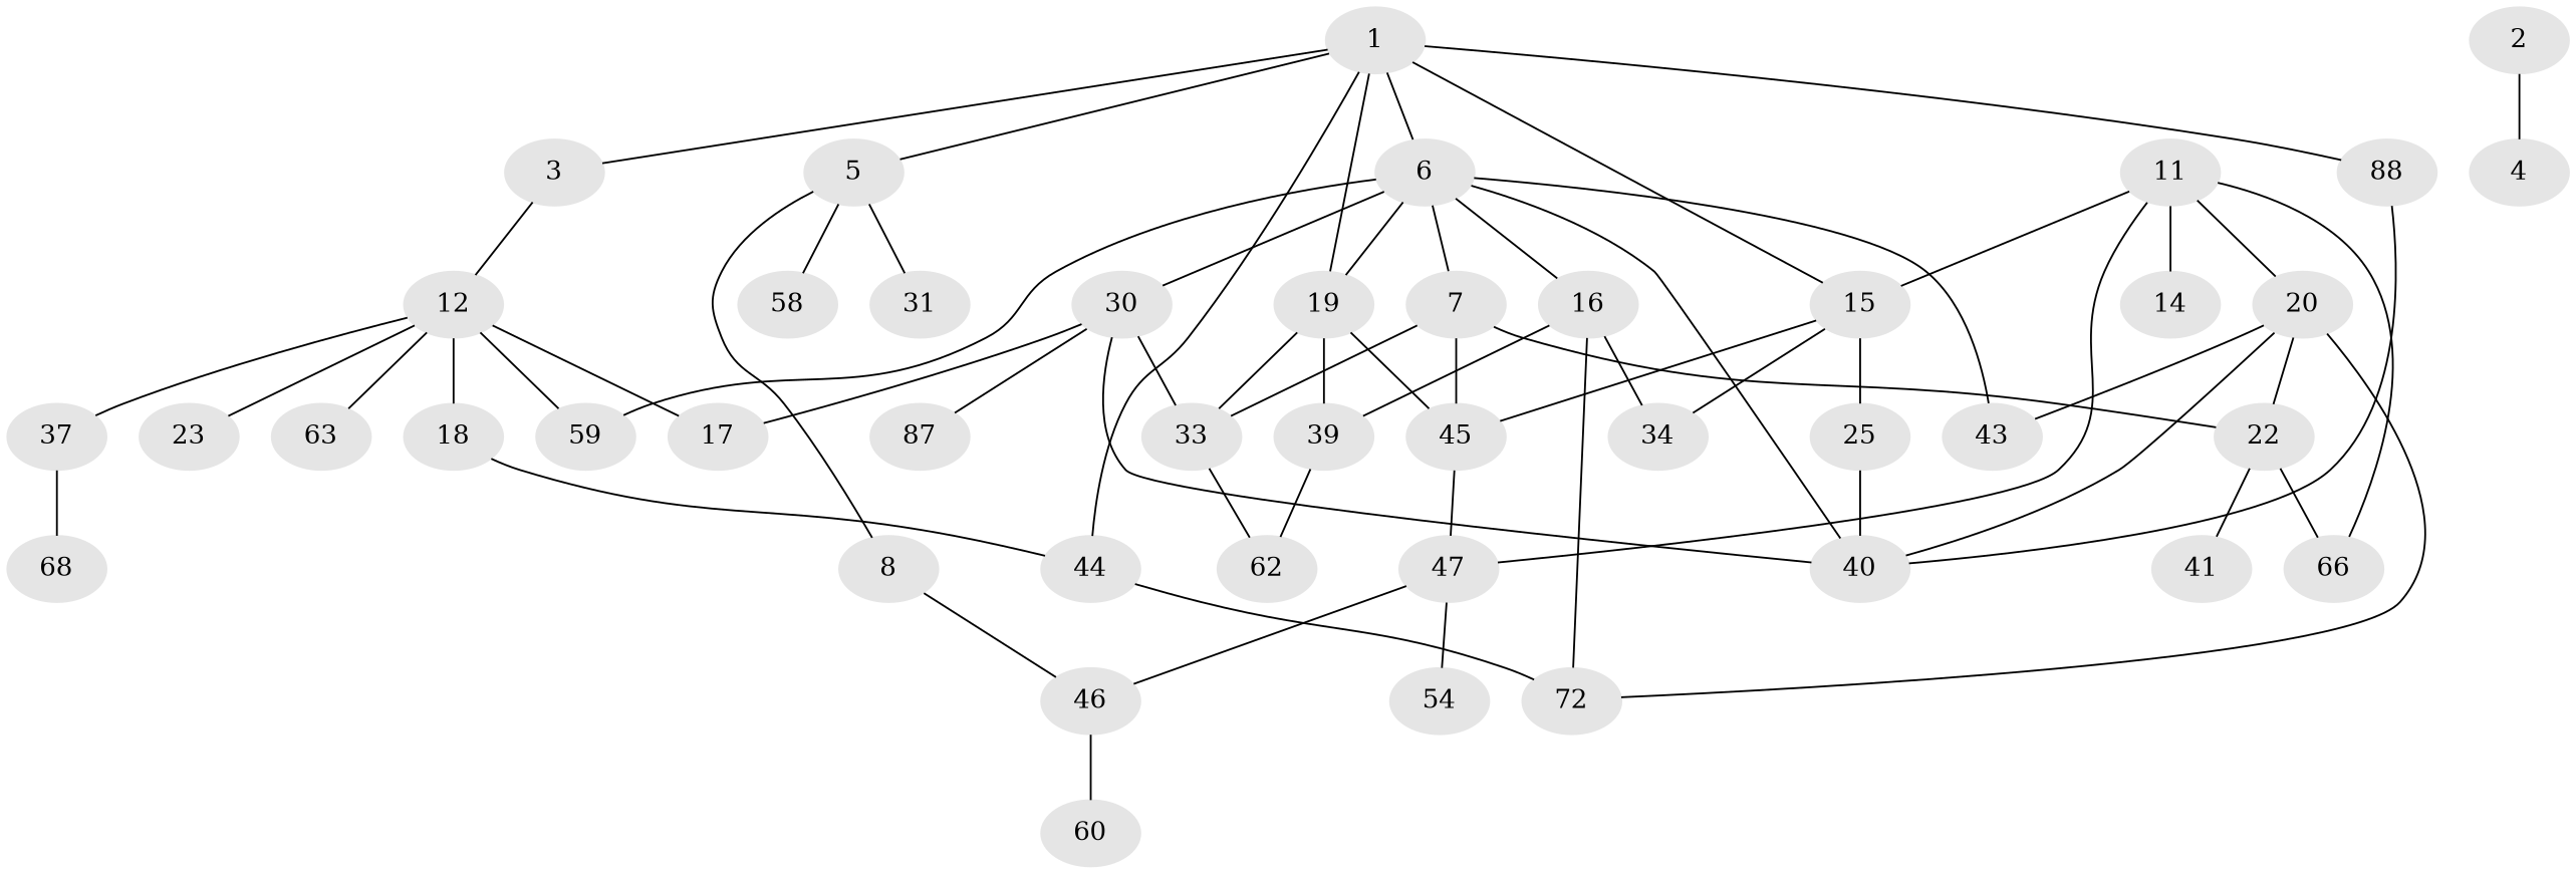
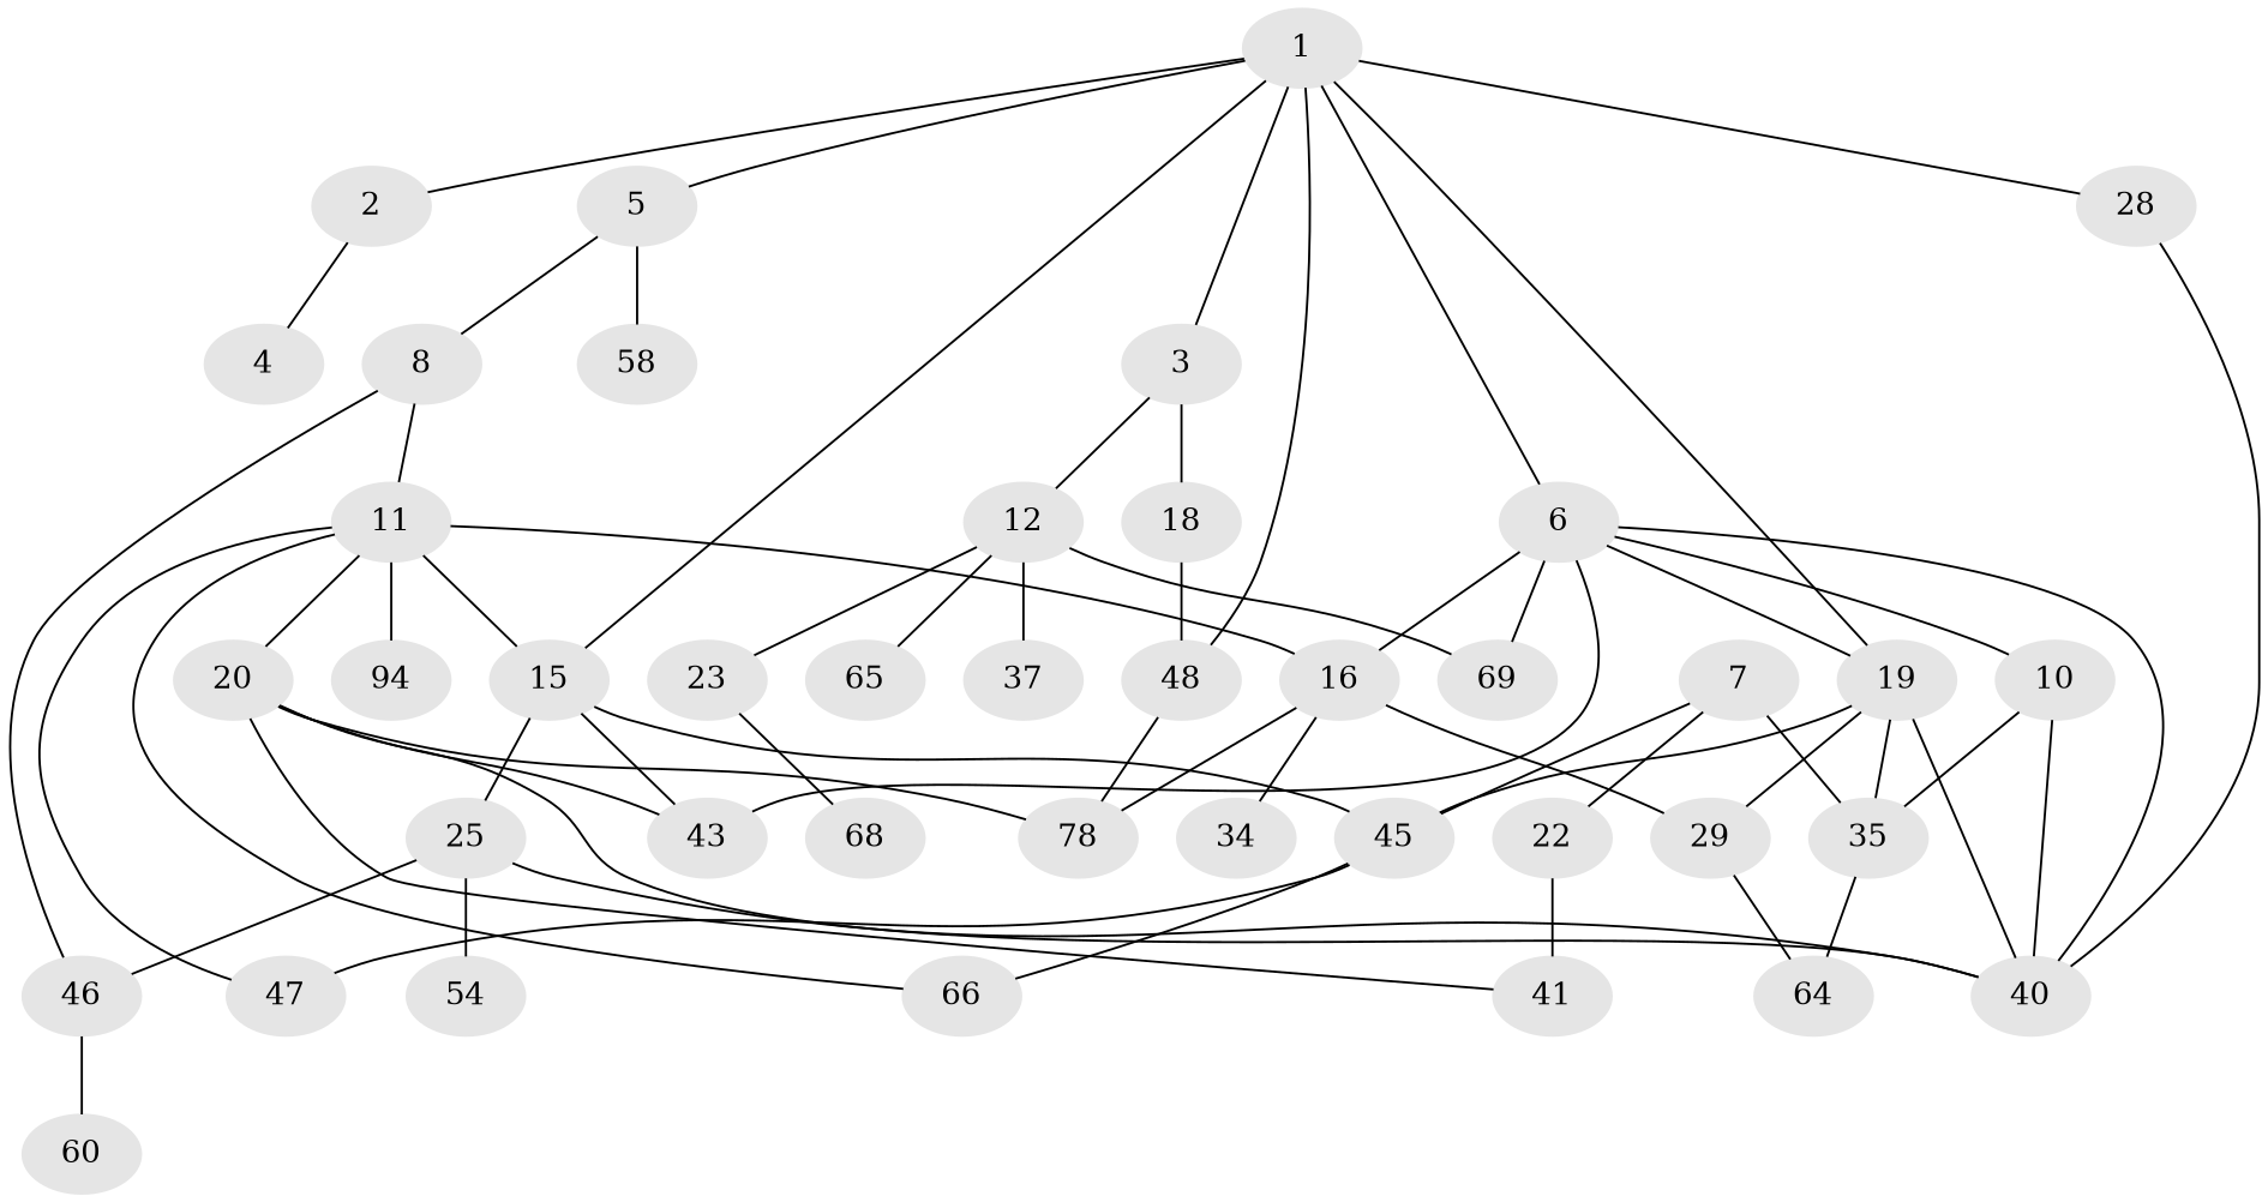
  graph {
    node [color=gray90 style=filled]
    1 [super="+21"]
    2
    3
    5
    6 [super="+9"]
    15 [super="+30+32"]
    19 [super="+56+49+75"]
-   28 [super="+78+55" label=88]
-   48 [label=44]
+   28 [super="+78+55"]
+   48
    4 [super="+67"]
    12 [super="+27"]
    8 [super="+24"]
-   31 [super="+76+84"]
    58
    7
-   10 [super="+26" label=30]
+   10 [super="+26"]
    16 [super="+51+77"]
    40 [super="+53"]
    43
-   59 [super="+70"]
+   59 [super="+70" label=69]
    45 [super="+82"]
    25
    34
-   33 [super="+35+42"]
-   39
-   72
-   17 [super="+57"]
+   33 [super="+35+42" label=35]
+   39 [label=29]
+   72 [label=78]
    18 [super="+52"]
    23
    37 [super="+60"]
-   63
+   63 [label=65]
    11 [super="+13+38"]
    46
    22
-   87
    66
    41
-   62 [super="+71"]
+   62 [super="+71" label=64]
    47
-   14
+   14 [label=94]
    20 [super="+44"]
    n42 [label=60]
    68
    54
+   1 -- 2
    1 -- 3
    1 -- 5
    1 -- 6 [weight=2]
    1 -- 15
    1 -- 19
    1 -- 28
    1 -- 48
    2 -- 4
    3 -- 12
    5 -- 8
-   5 -- 31
    5 -- 58
    6 -- 19
-   6 -- 7
    6 -- 10
    6 -- 16
    6 -- 40
    6 -- 43
    6 -- 59
    15 -- 45
    15 -- 25 [weight=2]
-   15 -- 34
+   15 -- 43
+   19 -- 40
    19 -- 45
    19 -- 33
    19 -- 39
    28 -- 40
    48 -- 72
    12 -- 59
-   12 -- 17
-   12 -- 18
+   3 -- 18
    12 -- 23
    12 -- 37
    12 -- 63
+   8 -- 11
    8 -- 46
    7 -- 45
    7 -- 33
    7 -- 22
    10 -- 40
    10 -- 33
-   10 -- 17
-   10 -- 87
    16 -- 34
    16 -- 39
    16 -- 72
    45 -- 47
    25 -- 40
-   47 -- 46
-   47 -- 54
+   25 -- 46
+   25 -- 54
    33 -- 62
    39 -- 62
    18 -- 48
-   37 -- 68
+   23 -- 68
    11 -- 15
+   11 -- 16
    11 -- 66
    11 -- 47
    11 -- 14
    11 -- 20
    46 -- n42
-   22 -- 66
+   45 -- 66
    22 -- 41
    20 -- 40
    20 -- 43
    20 -- 72
-   20 -- 22
+   20 -- 41
  }
